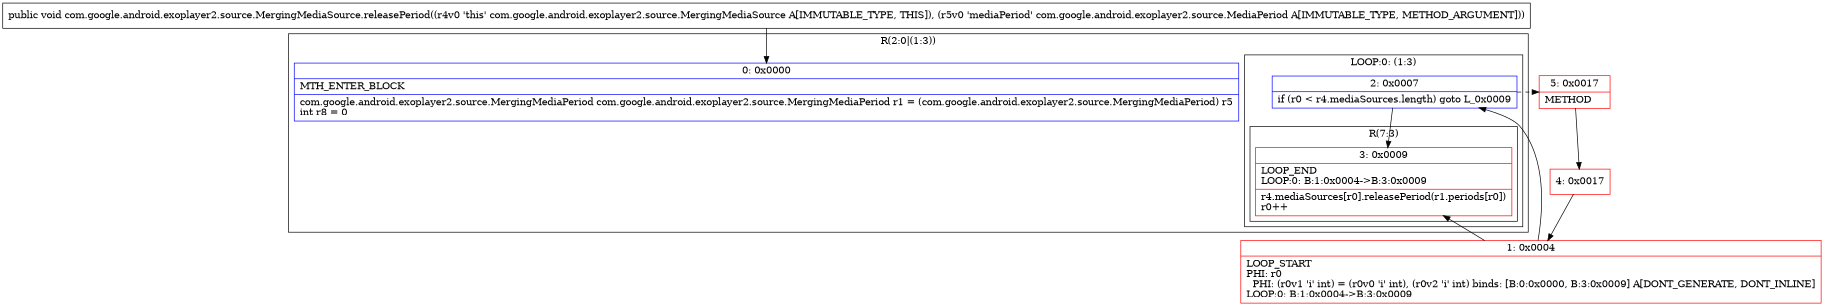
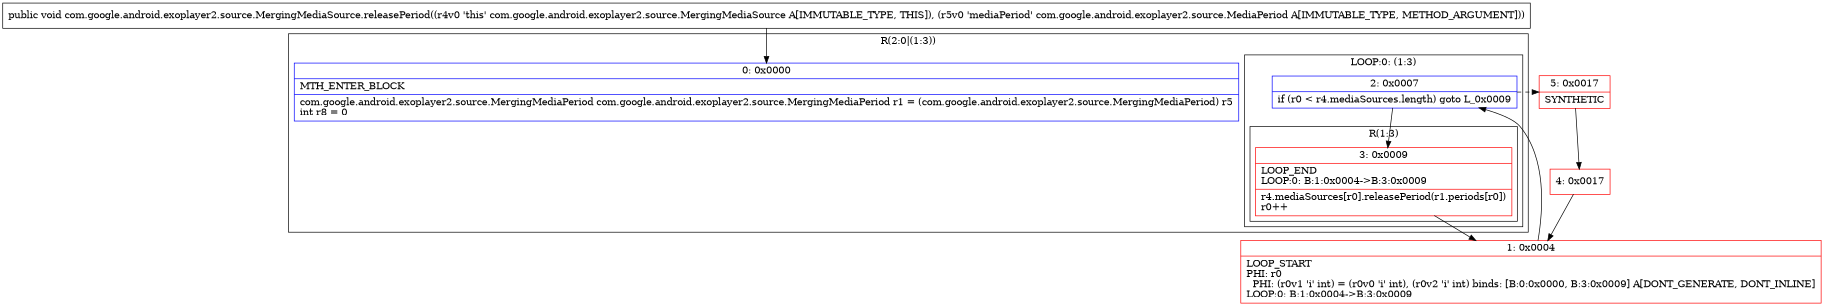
  digraph {
    fontname="DejaVu Serif"
    node [color=red fontname="DejaVu Serif" shape=record]
    edge [fontname="DejaVu Serif"]
    n1 [label="{3\:\ 0x0009|LOOP_END\lLOOP:0: B:1:0x0004\-\>B:3:0x0009\l|r4.mediaSources[r0].releasePeriod(r1.periods[r0])\lr0++\l}"]
    n2 [color=blue label="{2\:\ 0x0007|if (r0 \< r4.mediaSources.length) goto L_0x0009\l}"]
    n3 [color=blue label="{0\:\ 0x0000|MTH_ENTER_BLOCK\l|com.google.android.exoplayer2.source.MergingMediaPeriod com.google.android.exoplayer2.source.MergingMediaPeriod r1 = (com.google.android.exoplayer2.source.MergingMediaPeriod) r5\lint r8 = 0\l}"]
    n4 [label="{1\:\ 0x0004|LOOP_START\lPHI: r0 \l  PHI: (r0v1 'i' int) = (r0v0 'i' int), (r0v2 'i' int) binds: [B:0:0x0000, B:3:0x0009] A[DONT_GENERATE, DONT_INLINE]\lLOOP:0: B:1:0x0004\-\>B:3:0x0009\l}"]
-   n5 [label="{5\:\ 0x0017|METHOD\l}"]
+   n5 [label="{5\:\ 0x0017|SYNTHETIC\l}"]
    n6 [label="{4\:\ 0x0017}"]
    n7 [label="{public void com.google.android.exoplayer2.source.MergingMediaSource.releasePeriod((r4v0 'this' com.google.android.exoplayer2.source.MergingMediaSource A[IMMUTABLE_TYPE, THIS]), (r5v0 'mediaPeriod' com.google.android.exoplayer2.source.MediaPeriod A[IMMUTABLE_TYPE, METHOD_ARGUMENT])) }" color=""]
    subgraph cluster_1 {
      label="R(2:0|(1:3))"
      n3
      subgraph cluster_2 {
        label="LOOP:0: (1:3)"
        n2
        subgraph cluster_3 {
-         label="R(7:3)"
+         label="R(1:3)"
          n1
        }
      }
    }
-   n4 -> n1
+   n1 -> n4
    n2 -> n1
    n2 -> n5 [style=dashed]
    n4 -> n2
    n5 -> n6
    n6 -> n4
    n7 -> n3
  }
